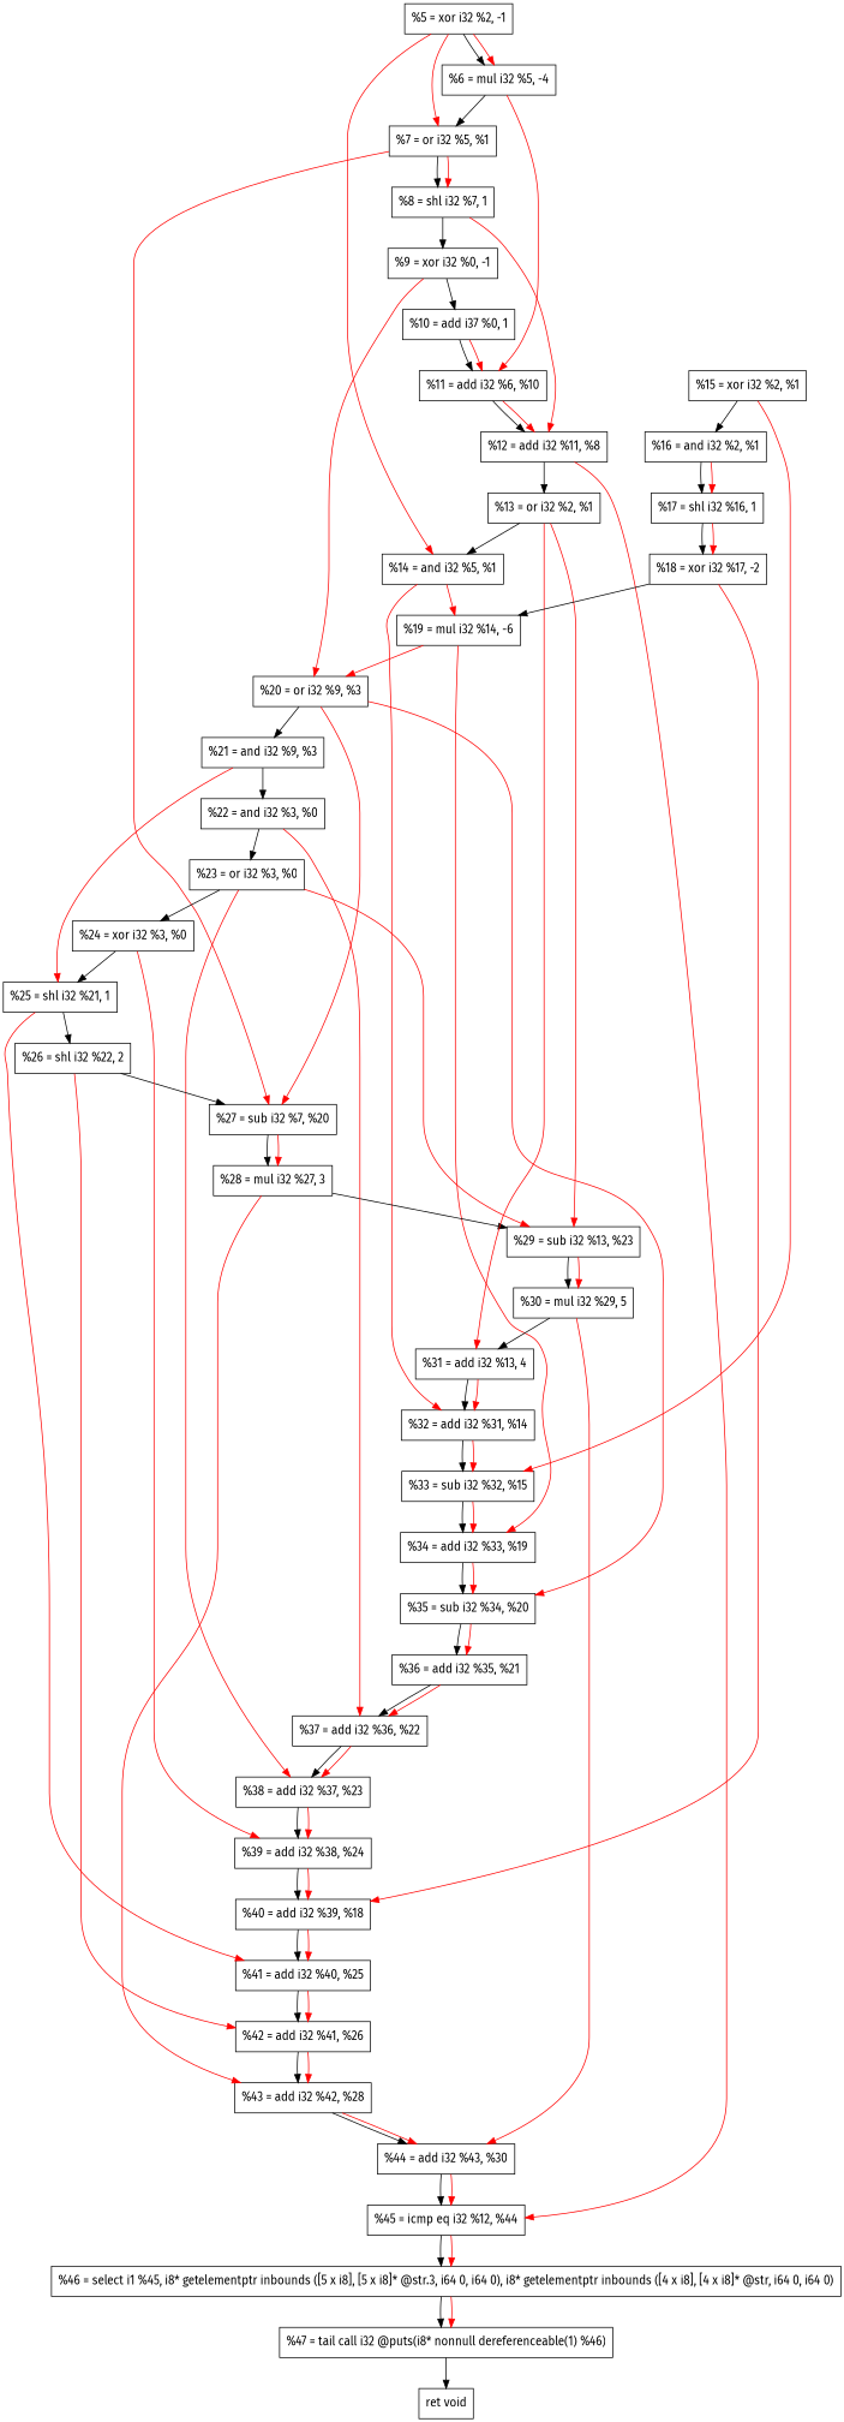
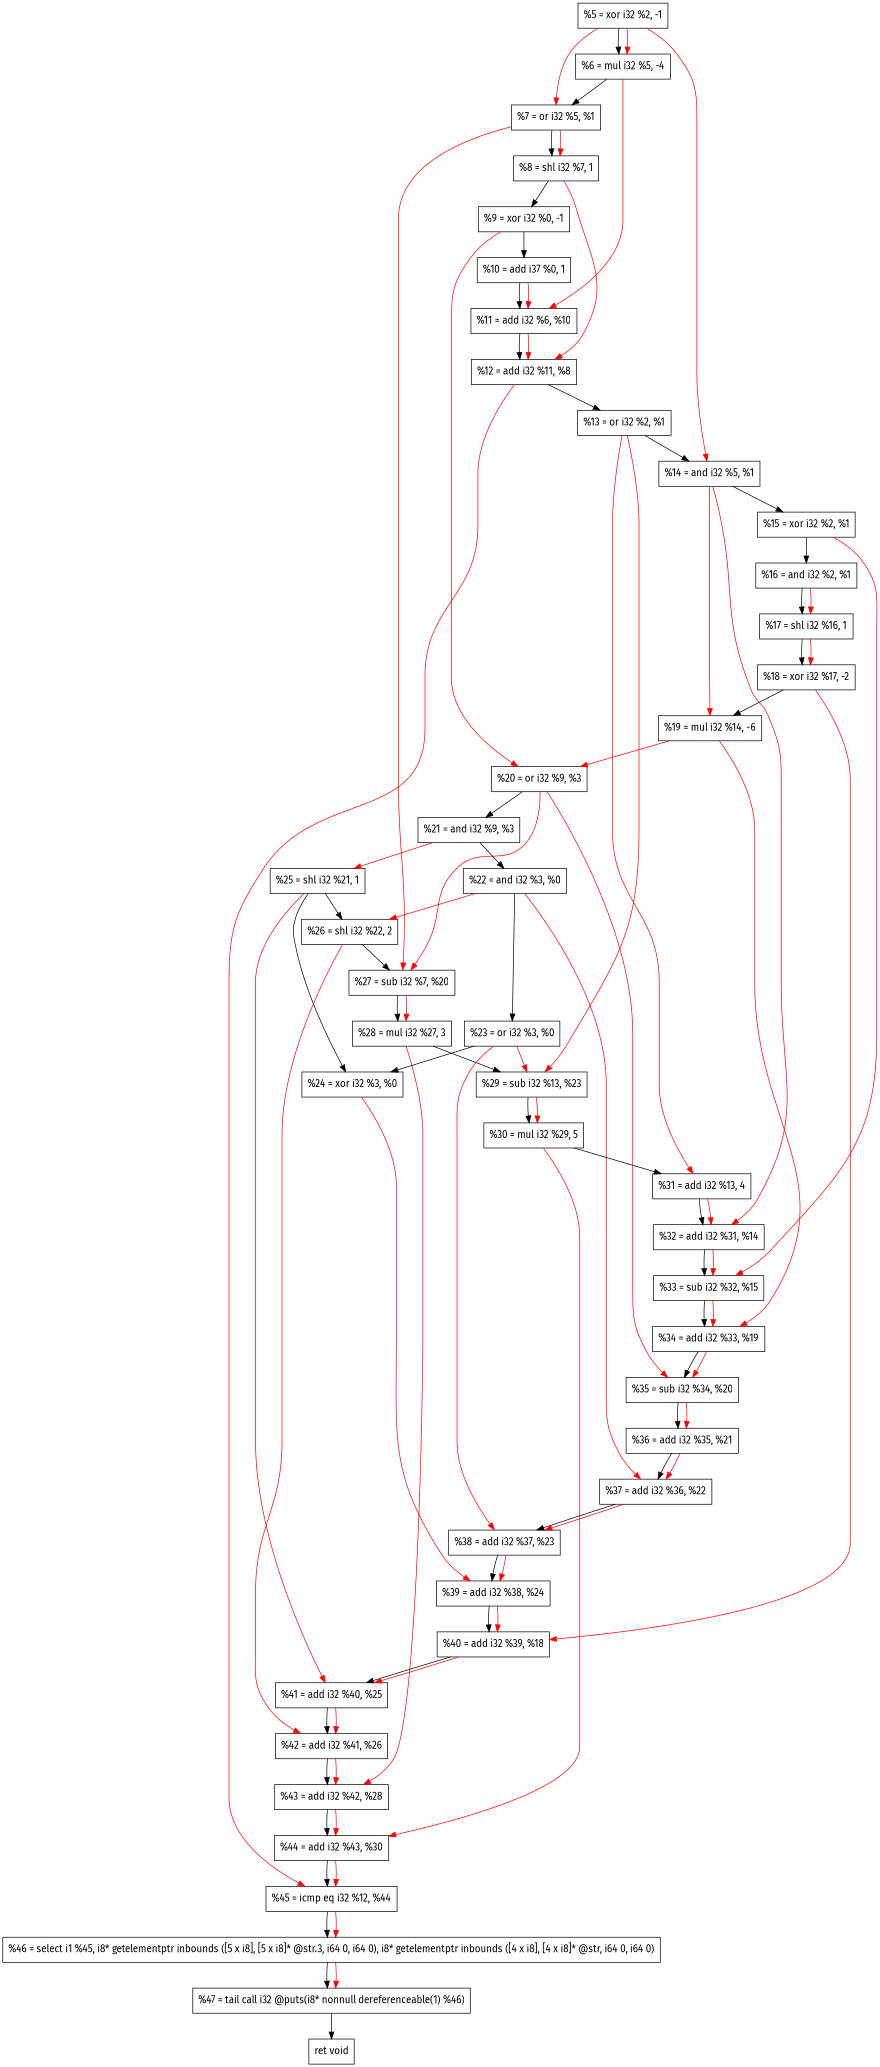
  digraph {
    fontname="Fira Sans"
    node [fontname="Fira Sans" shape=record]
    edge [fontname="Fira Sans" color=red]
    n1 [label="  %5 = xor i32 %2, -1"]
    n2 [label="  %6 = mul i32 %5, -4"]
    n3 [label="  %7 = or i32 %5, %1"]
    n4 [label="  %14 = and i32 %5, %1"]
    n5 [label="  %11 = add i32 %6, %10"]
    n6 [label="  %8 = shl i32 %7, 1"]
    n7 [label="  %27 = sub i32 %7, %20"]
    n8 [label="  %15 = xor i32 %2, %1"]
    n9 [label="  %19 = mul i32 %14, -6"]
    n10 [label="  %32 = add i32 %31, %14"]
    n11 [label="  %12 = add i32 %11, %8"]
    n12 [label="  %9 = xor i32 %0, -1"]
    n13 [label="  %28 = mul i32 %27, 3"]
    n14 [label="%10 = add i37 %0, 1"]
    n15 [label="  %20 = or i32 %9, %3"]
    n16 [label="  %13 = or i32 %2, %1"]
    n17 [label="  %45 = icmp eq i32 %12, %44"]
    n18 [label="  %21 = and i32 %9, %3"]
    n19 [label="  %35 = sub i32 %34, %20"]
    n20 [label="  %22 = and i32 %3, %0"]
    n21 [label="  %25 = shl i32 %21, 1"]
    n22 [label="  %29 = sub i32 %13, %23"]
    n23 [label="  %31 = add i32 %13, 4"]
    n24 [label="  %46 = select i1 %45, i8* getelementptr inbounds ([5 x i8], [5 x i8]* @str.3, i64 0, i64 0), i8* getelementptr inbounds ([4 x i8], [4 x i8]* @str, i64 0, i64 0)"]
    n25 [label="  %30 = mul i32 %29, 5"]
    n26 [label="  %16 = and i32 %2, %1"]
    n27 [label="  %33 = sub i32 %32, %15"]
    n28 [label="  %34 = add i32 %33, %19"]
    n29 [label="  %17 = shl i32 %16, 1"]
    n30 [label="  %18 = xor i32 %17, -2"]
    n31 [label="  %40 = add i32 %39, %18"]
    n32 [label="  %41 = add i32 %40, %25"]
    n33 [label="  %36 = add i32 %35, %21"]
    n34 [label="  %23 = or i32 %3, %0"]
    n35 [label="  %26 = shl i32 %22, 2"]
    n36 [label="  %37 = add i32 %36, %22"]
    n37 [label="  %24 = xor i32 %3, %0"]
    n38 [label="  %38 = add i32 %37, %23"]
    n39 [label="  %42 = add i32 %41, %26"]
    n40 [label="  %39 = add i32 %38, %24"]
    n41 [label="  %43 = add i32 %42, %28"]
    n42 [label="  %44 = add i32 %43, %30"]
    n43 [label="  %47 = tail call i32 @puts(i8* nonnull dereferenceable(1) %46)"]
    n44 [label="  ret void"]
    n1 -> n2 [color=""]
    n1 -> n2
    n1 -> n3
    n1 -> n4
    n2 -> n3 [color=""]
    n2 -> n5
    n3 -> n6 [color=""]
    n3 -> n6
    n3 -> n7
+   n4 -> n8 [color=""]
    n4 -> n9
    n4 -> n10
    n5 -> n11 [color=""]
    n5 -> n11
    n6 -> n11
    n6 -> n12 [color=""]
    n7 -> n13 [color=""]
    n7 -> n13
    n8 -> n26 [color=""]
    n8 -> n27
    n9 -> n15
    n9 -> n28
    n10 -> n27 [color=""]
    n10 -> n27
    n11 -> n16 [color=""]
    n11 -> n17
    n12 -> n14 [color=""]
    n12 -> n15
    n13 -> n22 [color=""]
    n13 -> n41
    n14 -> n5 [color=""]
    n14 -> n5
    n15 -> n7
    n15 -> n18 [color=""]
    n15 -> n19
    n16 -> n4 [color=""]
    n16 -> n22
    n16 -> n23
    n17 -> n24 [color=""]
    n17 -> n24
    n18 -> n20 [color=""]
    n18 -> n21
    n19 -> n33 [color=""]
    n19 -> n33
    n20 -> n34 [color=""]
+   n20 -> n35
    n20 -> n36
    n21 -> n32
    n21 -> n35 [color=""]
    n22 -> n25 [color=""]
    n22 -> n25
    n23 -> n10 [color=""]
    n23 -> n10
    n24 -> n43 [color=""]
    n24 -> n43
    n25 -> n23 [color=""]
    n25 -> n42
    n26 -> n29 [color=""]
    n26 -> n29
    n27 -> n28 [color=""]
    n27 -> n28
    n28 -> n19 [color=""]
    n28 -> n19
    n29 -> n30 [color=""]
    n29 -> n30
    n30 -> n9 [color=""]
    n30 -> n31
    n31 -> n32 [color=""]
    n31 -> n32
    n32 -> n39 [color=""]
    n32 -> n39
    n33 -> n36 [color=""]
    n33 -> n36
    n34 -> n22
    n34 -> n37 [color=""]
    n34 -> n38
    n35 -> n7 [color=""]
    n35 -> n39
    n36 -> n38 [color=""]
    n36 -> n38
-   n37 -> n21 [color=""]
+   n21 -> n37 [color=""]
    n37 -> n40
    n38 -> n40 [color=""]
    n38 -> n40
    n39 -> n41 [color=""]
    n39 -> n41
    n40 -> n31 [color=""]
    n40 -> n31
    n41 -> n42 [color=""]
    n41 -> n42
    n42 -> n17 [color=""]
    n42 -> n17
    n43 -> n44 [color=""]
  }
